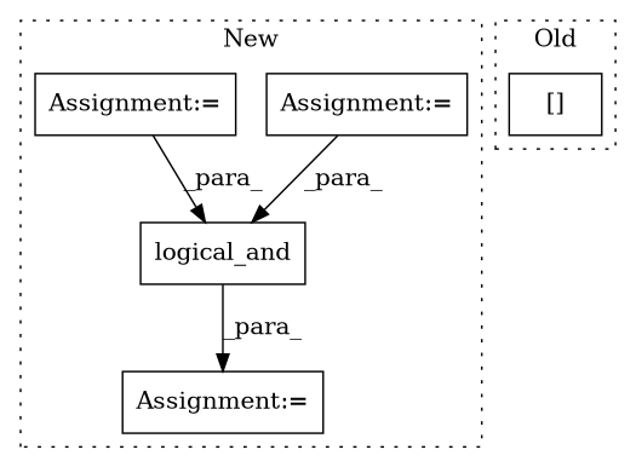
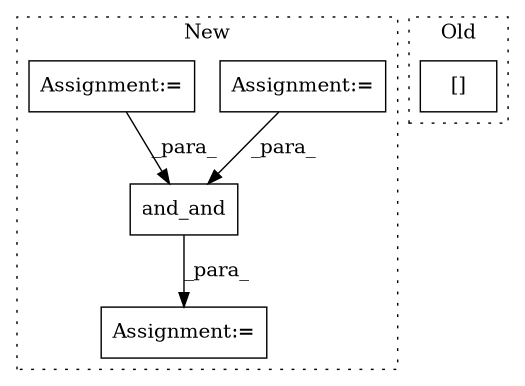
  digraph {
    node [a=7 l=1 shape=box]
-   n1 [a=32 l="12,1" label=logical_and s="1198,1251"]
+   n1 [a=32 l="12,1" label=and_and s="1198,1251"]
    n2 [label="Assignment:=" s=1010]
    n3 [label="Assignment:=" s=1140]
    n4 [label="Assignment:=" s=1191]
    n5 [a=2 l="2,1" label="[]" s="959,962"]
    subgraph cluster_1 {
      label=New
      style=dotted
      n1
      n2
      n3
      n4
    }
    subgraph cluster_2 {
      label=Old
      style=dotted
      n5
    }
    n1 -> n4 [label=_para_]
    n2 -> n1 [label=_para_]
    n3 -> n1 [label=_para_]
  }
